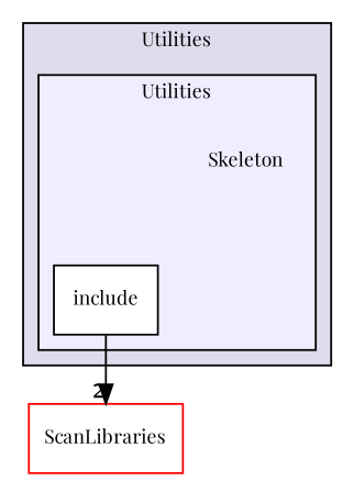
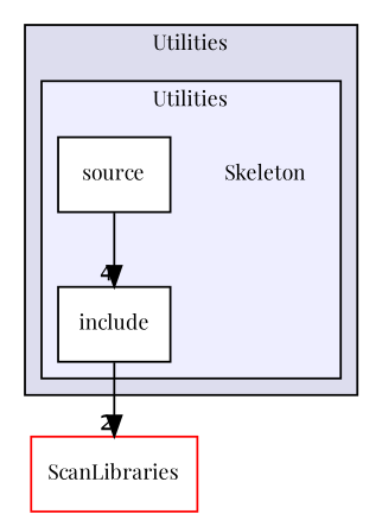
  digraph {
    compound=true
    fontname="Playfair Display"
    node [fontname="Playfair Display" fontsize=10 shape=box color=black fillcolor=white style=filled]
    edge [fontname="Playfair Display" labeldistance=1.5 labelfontname=Helvetica labelfontsize=10]
    n1 [label=Skeleton shape=plaintext color="" fillcolor="" style=""]
    n2 [label=include]
+   n3 [label=source]
    n4 [color=red label=ScanLibraries]
    subgraph cluster_1 {
      bgcolor="#ddddee"
      fontsize=10
      label=Utilities
      pencolor=black
      subgraph cluster_2 {
        bgcolor="#eeeeff"
        fontsize=10
        label=Utilities
        pencolor=black
        n1
        n2
+       n3
      }
    }
    n2 -> n4 [headlabel=2]
+   n3 -> n2 [headlabel=4]
  }
